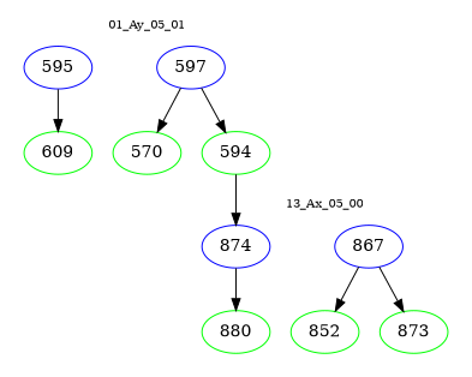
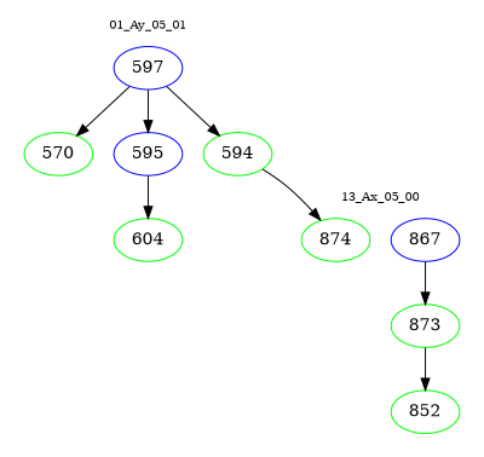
  digraph {
    node [color=green]
    edge [color=black]
    n1 [color=blue label=597]
    n2 [label=570]
    n3 [color=blue label=595]
    n4 [label=594]
-   n5 [label=609]
+   n5 [label=604]
    n6 [color=blue label=867]
    n7 [label=852]
    n8 [label=873]
-   n9 [color=blue label=874]
-   n10 [label=880]
+   n9 [label=874]
    subgraph cluster_1 {
      color=white
      fontsize=10
      label="01_Ay_05_01"
      n1
      n2
      n3
      n4
      n5
    }
    subgraph cluster_2 {
      color=white
      fontsize=10
      label="13_Ax_05_00"
      n6
      n7
      n8
      n9
-     n10
    }
    n1 -> n2
+   n1 -> n3
    n1 -> n4
    n3 -> n5
    n4 -> n9
-   n6 -> n7
+   n8 -> n7
    n6 -> n8
-   n9 -> n10
  }
